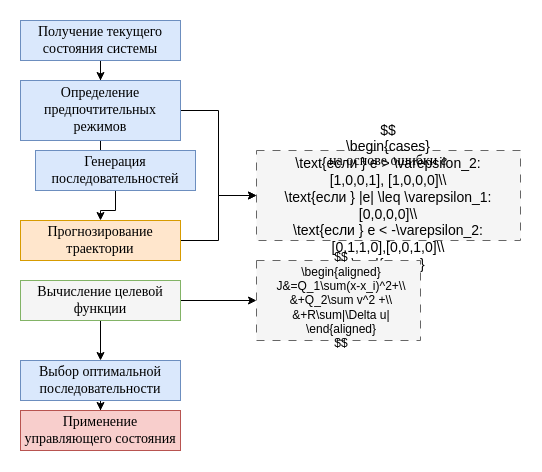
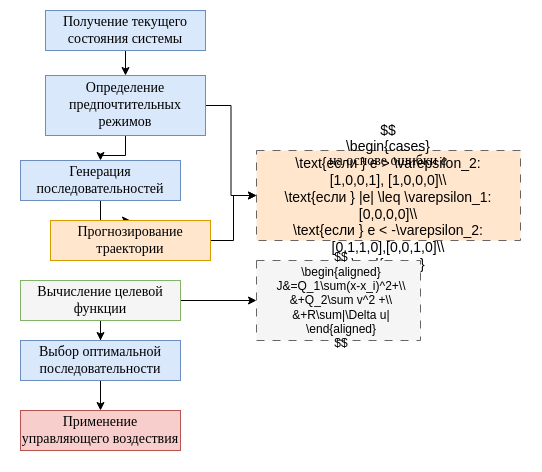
  <mxCell id="0" />
  <mxCell id="1" parent="0" />
  <mxCell id="2" value="" style="edgeStyle=orthogonalEdgeStyle;rounded=0;orthogonalLoop=1;jettySize=auto;html=1;" edge="1" parent="1" source="3" target="6"><mxGeometry relative="1" as="geometry" /></mxCell>
- <mxCell id="3" value="&lt;font face=&quot;Times New Roman&quot; style=&quot;font-size: 14px;&quot;&gt;Получение текущего&lt;/font&gt;&lt;div&gt;&lt;font face=&quot;Times New Roman&quot; style=&quot;font-size: 14px;&quot;&gt;состояния системы&lt;/font&gt;&lt;/div&gt;" style="rounded=0;whiteSpace=wrap;html=1;fillColor=#dae8fc;strokeColor=#6c8ebf;" vertex="1" parent="1"><mxGeometry x="20" y="20" width="160" height="40" as="geometry" /></mxCell>
+ <mxCell id="3" value="&lt;font face=&quot;Times New Roman&quot; style=&quot;font-size: 14px;&quot;&gt;Получение текущего&lt;/font&gt;&lt;div&gt;&lt;font face=&quot;Times New Roman&quot; style=&quot;font-size: 14px;&quot;&gt;состояния системы&lt;/font&gt;&lt;/div&gt;" style="rounded=0;whiteSpace=wrap;html=1;fillColor=#dae8fc;strokeColor=#6c8ebf;" vertex="1" parent="1"><mxGeometry x="45" y="10" width="160" height="40" as="geometry" /></mxCell>
  <mxCell id="4" style="edgeStyle=orthogonalEdgeStyle;rounded=0;orthogonalLoop=1;jettySize=auto;html=1;exitX=1;exitY=0.5;exitDx=0;exitDy=0;entryX=0;entryY=0.5;entryDx=0;entryDy=0;" edge="1" parent="1" source="6" target="8"><mxGeometry relative="1" as="geometry"><mxPoint x="260" y="180" as="targetPoint" /></mxGeometry></mxCell>
  <mxCell id="5" value="" style="edgeStyle=orthogonalEdgeStyle;rounded=0;orthogonalLoop=1;jettySize=auto;html=1;" edge="1" parent="1" source="6" target="11"><mxGeometry relative="1" as="geometry" /></mxCell>
- <mxCell id="6" value="&lt;font face=&quot;Times New Roman&quot;&gt;&lt;span style=&quot;font-size: 14px;&quot;&gt;Определение&lt;/span&gt;&lt;/font&gt;&lt;div&gt;&lt;font face=&quot;Times New Roman&quot;&gt;&lt;span style=&quot;font-size: 14px;&quot;&gt;предпочтительных&lt;/span&gt;&lt;/font&gt;&lt;/div&gt;&lt;div&gt;&lt;font face=&quot;Times New Roman&quot;&gt;&lt;span style=&quot;font-size: 14px;&quot;&gt;режимов&lt;/span&gt;&lt;/font&gt;&lt;/div&gt;" style="rounded=0;whiteSpace=wrap;html=1;fillColor=#dae8fc;strokeColor=#6c8ebf;" vertex="1" parent="1"><mxGeometry x="20" y="80" width="160" height="60" as="geometry" /></mxCell>
+ <mxCell id="6" value="&lt;font face=&quot;Times New Roman&quot;&gt;&lt;span style=&quot;font-size: 14px;&quot;&gt;Определение&lt;/span&gt;&lt;/font&gt;&lt;div&gt;&lt;font face=&quot;Times New Roman&quot;&gt;&lt;span style=&quot;font-size: 14px;&quot;&gt;предпочтительных&lt;/span&gt;&lt;/font&gt;&lt;/div&gt;&lt;div&gt;&lt;font face=&quot;Times New Roman&quot;&gt;&lt;span style=&quot;font-size: 14px;&quot;&gt;режимов&lt;/span&gt;&lt;/font&gt;&lt;/div&gt;" style="rounded=0;whiteSpace=wrap;html=1;fillColor=#dae8fc;strokeColor=#6c8ebf;" vertex="1" parent="1"><mxGeometry x="45" y="75" width="160" height="60" as="geometry" /></mxCell>
  <mxCell id="7" value="" style="group" vertex="1" connectable="0" parent="1"><mxGeometry x="256" y="70" width="104" height="60" as="geometry" /></mxCell>
- <mxCell id="8" value="&lt;font color=&quot;#000000&quot; face=&quot;Times New Roman&quot;&gt;на основе ошибки &lt;i style=&quot;&quot;&gt;e&lt;/i&gt;&lt;/font&gt;&lt;div&gt;&lt;font face=&quot;Times New Roman&quot; color=&quot;#000000&quot;&gt;&lt;i&gt;&lt;br&gt;&lt;/i&gt;&lt;/font&gt;&lt;div&gt;&lt;i style=&quot;color: rgb(0, 0, 0); font-family: &amp;quot;Times New Roman&amp;quot;; text-align: left; background-color: transparent;&quot;&gt;&lt;font&gt;&lt;br&gt;&lt;/font&gt;&lt;/i&gt;&lt;/div&gt;&lt;div&gt;&lt;i style=&quot;color: rgb(0, 0, 0); font-family: &amp;quot;Times New Roman&amp;quot;; text-align: left; background-color: transparent;&quot;&gt;&lt;font&gt;&lt;br&gt;&lt;/font&gt;&lt;/i&gt;&lt;/div&gt;&lt;div&gt;&lt;br&gt;&lt;/div&gt;&lt;/div&gt;" style="rounded=0;whiteSpace=wrap;html=1;fillColor=#f5f5f5;fontColor=#333333;strokeColor=#666666;dashed=1;dashPattern=8 8;fontSize=14;align=center;" vertex="1" parent="1"><mxGeometry x="256" y="150" width="264" height="90" as="geometry" /></mxCell>
+ <mxCell id="8" value="&lt;font color=&quot;#000000&quot; face=&quot;Times New Roman&quot;&gt;на основе ошибки &lt;i style=&quot;&quot;&gt;e&lt;/i&gt;&lt;/font&gt;&lt;div&gt;&lt;font face=&quot;Times New Roman&quot; color=&quot;#000000&quot;&gt;&lt;i&gt;&lt;br&gt;&lt;/i&gt;&lt;/font&gt;&lt;div&gt;&lt;i style=&quot;color: rgb(0, 0, 0); font-family: &amp;quot;Times New Roman&amp;quot;; text-align: left; background-color: transparent;&quot;&gt;&lt;font&gt;&lt;br&gt;&lt;/font&gt;&lt;/i&gt;&lt;/div&gt;&lt;div&gt;&lt;i style=&quot;color: rgb(0, 0, 0); font-family: &amp;quot;Times New Roman&amp;quot;; text-align: left; background-color: transparent;&quot;&gt;&lt;font&gt;&lt;br&gt;&lt;/font&gt;&lt;/i&gt;&lt;/div&gt;&lt;div&gt;&lt;br&gt;&lt;/div&gt;&lt;/div&gt;" style="rounded=0;whiteSpace=wrap;html=1;fillColor=#ffe6cc;fontColor=#333333;strokeColor=#666666;dashed=1;dashPattern=8 8;fontSize=14;align=center;" vertex="1" parent="1"><mxGeometry x="256" y="150" width="264" height="90" as="geometry" /></mxCell>
  <mxCell id="9" value="&lt;font style=&quot;font-size: 14px;&quot;&gt;$$&lt;br&gt;\begin{cases}&lt;br&gt;\text{если } e &amp;gt; \varepsilon_2: [1,0,0,1], [1,0,0,0]\\&lt;br&gt;\text{если } |e| \leq \varepsilon_1: [0,0,0,0]\\&lt;br&gt;\text{если } e &amp;lt; -\varepsilon_2: [0,1,1,0],[0,0,1,0]\\&lt;br&gt;\end{cases}&lt;br&gt;$$&lt;/font&gt;" style="text;html=1;align=center;verticalAlign=middle;whiteSpace=wrap;rounded=0;" vertex="1" parent="1"><mxGeometry x="278" y="170" width="220" height="70" as="geometry" /></mxCell>
  <mxCell id="10" value="" style="edgeStyle=orthogonalEdgeStyle;rounded=0;orthogonalLoop=1;jettySize=auto;html=1;" edge="1" parent="1" source="11" target="13"><mxGeometry relative="1" as="geometry" /></mxCell>
- <mxCell id="11" value="&lt;font face=&quot;Times New Roman&quot;&gt;&lt;span style=&quot;font-size: 14px;&quot;&gt;Генерация последовательностей&lt;/span&gt;&lt;/font&gt;" style="rounded=0;whiteSpace=wrap;html=1;fillColor=#dae8fc;strokeColor=#6c8ebf;" vertex="1" parent="1"><mxGeometry x="35" y="150" width="160" height="40" as="geometry" /></mxCell>
+ <mxCell id="11" value="&lt;font face=&quot;Times New Roman&quot;&gt;&lt;span style=&quot;font-size: 14px;&quot;&gt;Генерация последовательностей&lt;/span&gt;&lt;/font&gt;" style="rounded=0;whiteSpace=wrap;html=1;fillColor=#dae8fc;strokeColor=#6c8ebf;" vertex="1" parent="1"><mxGeometry x="20" y="160" width="160" height="40" as="geometry" /></mxCell>
  <mxCell id="12" value="" style="edgeStyle=orthogonalEdgeStyle;rounded=0;orthogonalLoop=1;jettySize=auto;html=1;" edge="1" parent="1" source="13" target="8"><mxGeometry relative="1" as="geometry" /></mxCell>
- <mxCell id="13" value="&lt;font face=&quot;Times New Roman&quot;&gt;&lt;span style=&quot;font-size: 14px;&quot;&gt;Прогнозирование&lt;/span&gt;&lt;/font&gt;&lt;div&gt;&lt;font face=&quot;Times New Roman&quot;&gt;&lt;span style=&quot;font-size: 14px;&quot;&gt;траектории&lt;/span&gt;&lt;/font&gt;&lt;/div&gt;" style="rounded=0;whiteSpace=wrap;html=1;fillColor=#ffe6cc;strokeColor=#d79b00;" vertex="1" parent="1"><mxGeometry x="20" y="220" width="160" height="40" as="geometry" /></mxCell>
+ <mxCell id="13" value="&lt;font face=&quot;Times New Roman&quot;&gt;&lt;span style=&quot;font-size: 14px;&quot;&gt;Прогнозирование&lt;/span&gt;&lt;/font&gt;&lt;div&gt;&lt;font face=&quot;Times New Roman&quot;&gt;&lt;span style=&quot;font-size: 14px;&quot;&gt;траектории&lt;/span&gt;&lt;/font&gt;&lt;/div&gt;" style="rounded=0;whiteSpace=wrap;html=1;fillColor=#ffe6cc;strokeColor=#d79b00;" vertex="1" parent="1"><mxGeometry x="50" y="220" width="160" height="40" as="geometry" /></mxCell>
  <mxCell id="14" value="" style="edgeStyle=orthogonalEdgeStyle;rounded=0;orthogonalLoop=1;jettySize=auto;html=1;" edge="1" parent="1" source="16" target="18"><mxGeometry relative="1" as="geometry" /></mxCell>
  <mxCell id="15" style="edgeStyle=orthogonalEdgeStyle;rounded=0;orthogonalLoop=1;jettySize=auto;html=1;exitX=1;exitY=0.5;exitDx=0;exitDy=0;entryX=0;entryY=0.5;entryDx=0;entryDy=0;" edge="1" parent="1" source="16" target="20"><mxGeometry relative="1" as="geometry" /></mxCell>
  <mxCell id="16" value="&lt;font face=&quot;Times New Roman&quot;&gt;&lt;span style=&quot;font-size: 14px;&quot;&gt;Вычисление целевой&lt;/span&gt;&lt;/font&gt;&lt;div&gt;&lt;font face=&quot;Times New Roman&quot;&gt;&lt;span style=&quot;font-size: 14px;&quot;&gt;функции&lt;/span&gt;&lt;/font&gt;&lt;/div&gt;" style="rounded=0;whiteSpace=wrap;html=1;fillColor=#f5f5f5;strokeColor=#82b366;" vertex="1" parent="1"><mxGeometry x="20" y="280" width="160" height="40" as="geometry" /></mxCell>
  <mxCell id="17" value="" style="edgeStyle=orthogonalEdgeStyle;rounded=0;orthogonalLoop=1;jettySize=auto;html=1;" edge="1" parent="1" source="18" target="19"><mxGeometry relative="1" as="geometry" /></mxCell>
- <mxCell id="18" value="&lt;font face=&quot;Times New Roman&quot;&gt;&lt;span style=&quot;font-size: 14px;&quot;&gt;Выбор оптимальной&lt;/span&gt;&lt;/font&gt;&lt;div&gt;&lt;font face=&quot;Times New Roman&quot;&gt;&lt;span style=&quot;font-size: 14px;&quot;&gt;последовательности&lt;/span&gt;&lt;/font&gt;&lt;/div&gt;" style="rounded=0;whiteSpace=wrap;html=1;fillColor=#dae8fc;strokeColor=#6c8ebf;" vertex="1" parent="1"><mxGeometry x="20" y="360" width="160" height="40" as="geometry" /></mxCell>
- <mxCell id="19" value="&lt;font face=&quot;Times New Roman&quot;&gt;&lt;span style=&quot;font-size: 14px;&quot;&gt;Применение&lt;/span&gt;&lt;/font&gt;&lt;div&gt;&lt;font face=&quot;Times New Roman&quot;&gt;&lt;span style=&quot;font-size: 14px;&quot;&gt;управляющего состояния&lt;/span&gt;&lt;/font&gt;&lt;/div&gt;" style="rounded=0;whiteSpace=wrap;html=1;fillColor=#f8cecc;strokeColor=#b85450;" vertex="1" parent="1"><mxGeometry x="20" y="410" width="160" height="40" as="geometry" /></mxCell>
+ <mxCell id="18" value="&lt;font face=&quot;Times New Roman&quot;&gt;&lt;span style=&quot;font-size: 14px;&quot;&gt;Выбор оптимальной&lt;/span&gt;&lt;/font&gt;&lt;div&gt;&lt;font face=&quot;Times New Roman&quot;&gt;&lt;span style=&quot;font-size: 14px;&quot;&gt;последовательности&lt;/span&gt;&lt;/font&gt;&lt;/div&gt;" style="rounded=0;whiteSpace=wrap;html=1;fillColor=#dae8fc;strokeColor=#6c8ebf;" vertex="1" parent="1"><mxGeometry x="20" y="340" width="160" height="40" as="geometry" /></mxCell>
+ <mxCell id="19" value="&lt;font face=&quot;Times New Roman&quot;&gt;&lt;span style=&quot;font-size: 14px;&quot;&gt;Применение&lt;/span&gt;&lt;/font&gt;&lt;div&gt;&lt;font face=&quot;Times New Roman&quot;&gt;&lt;span style=&quot;font-size: 14px;&quot;&gt;управляющего воздествия&lt;/span&gt;&lt;/font&gt;&lt;/div&gt;" style="rounded=0;whiteSpace=wrap;html=1;fillColor=#f8cecc;strokeColor=#b85450;" vertex="1" parent="1"><mxGeometry x="20" y="410" width="160" height="40" as="geometry" /></mxCell>
  <mxCell id="20" value="&lt;div&gt;&lt;div&gt;&lt;br&gt;&lt;/div&gt;&lt;/div&gt;" style="rounded=0;whiteSpace=wrap;html=1;fillColor=#f5f5f5;fontColor=#333333;strokeColor=#666666;dashed=1;dashPattern=8 8;fontSize=14;align=center;" vertex="1" parent="1"><mxGeometry x="256" y="260" width="164" height="80" as="geometry" /></mxCell>
  <mxCell id="21" value="$$&lt;br&gt;\begin{aligned}&lt;br&gt;J&amp;amp;=Q_1\sum(x-x_i)^2+\\&lt;br&gt;&amp;amp;+Q_2\sum v^2 +\\&lt;br&gt;&amp;amp;+R\sum|\Delta u|&lt;br&gt;\end{aligned}&lt;br&gt;$$" style="text;html=1;align=center;verticalAlign=middle;whiteSpace=wrap;rounded=0;" vertex="1" parent="1"><mxGeometry x="270" y="260" width="142" height="80" as="geometry" /></mxCell>
